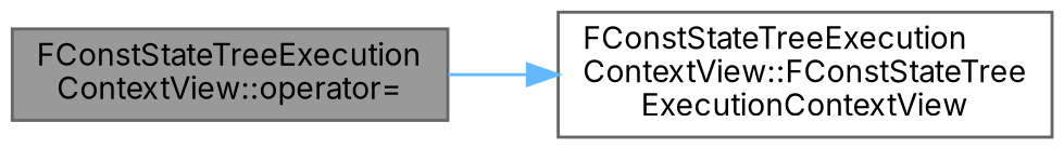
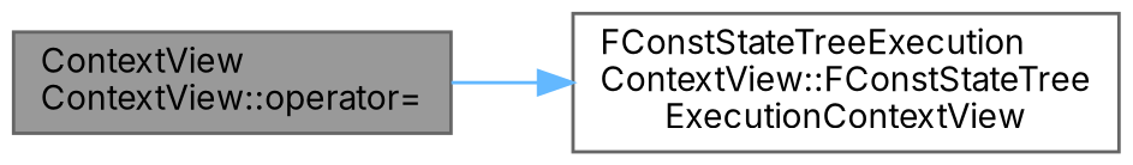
  digraph {
    rankdir=LR
    fontname=Inter
    node [fontname=Inter fontsize=10 shape=box style=filled]
-   n1 [color=gray40 fillcolor=grey60 fontcolor=black height=0.2 label="FConstStateTreeExecution\lContextView::operator=" width=0.4]
+   n1 [color=gray40 fillcolor=grey60 fontcolor=black height=0.2 label="ContextView\lContextView::operator=" width=0.4]
    n2 [color=grey40 fillcolor=white height=0.2 label="FConstStateTreeExecution\lContextView::FConstStateTree\lExecutionContextView" width=0.4]
    n1 -> n2 [color=steelblue1 fontname=Inter fontsize=10 labelfontname=Helvetica labelfontsize=10 style=solid]
  }
